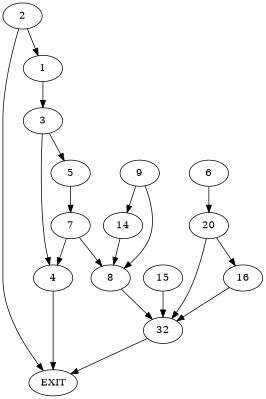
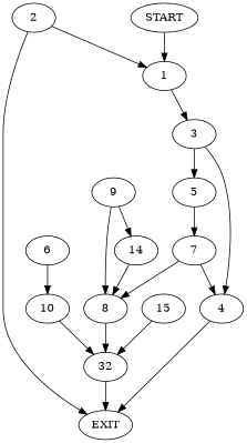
  digraph {
    fontname="DejaVu Serif"
    node [fontname="DejaVu Serif"]
    edge [fontname="DejaVu Serif"]
+   n1 [label=START]
    1
    3
    n4 [label=EXIT]
    2
    4
    5
    7
    6
-   10 [label=20]
+   10
    8
    n12 [label=32]
-   16
    9
    14
    15
+   n1 -> 1
    1 -> 3
    3 -> 4
    3 -> 5
    2 -> 1
    2 -> n4
    4 -> n4
    5 -> 7
    7 -> 4
    7 -> 8
    6 -> 10
    10 -> n12
-   10 -> 16
    8 -> n12
    n12 -> n4
-   16 -> n12
    9 -> 8
    9 -> 14
    14 -> 8
    15 -> n12
  }
